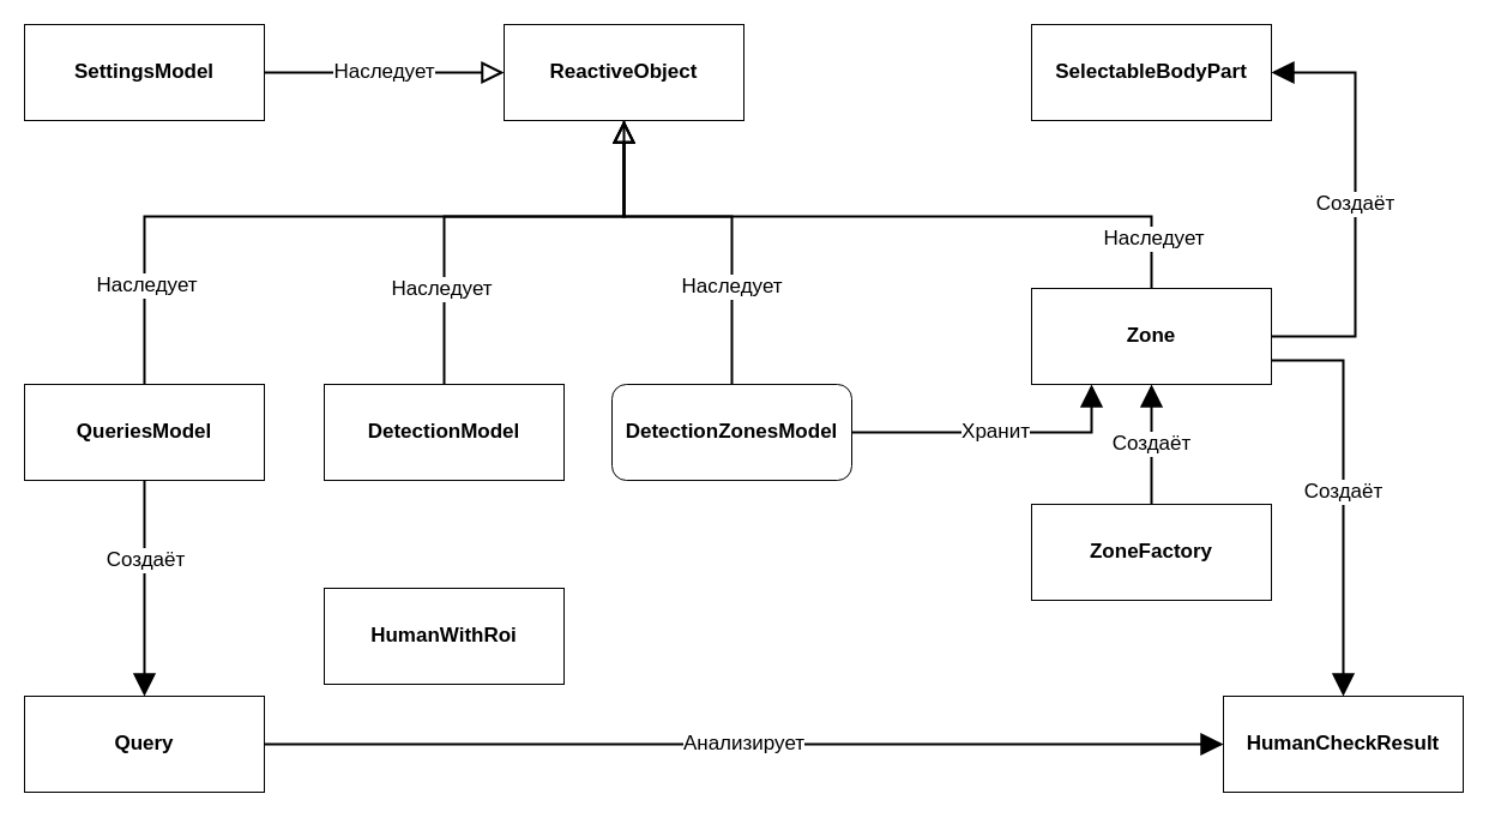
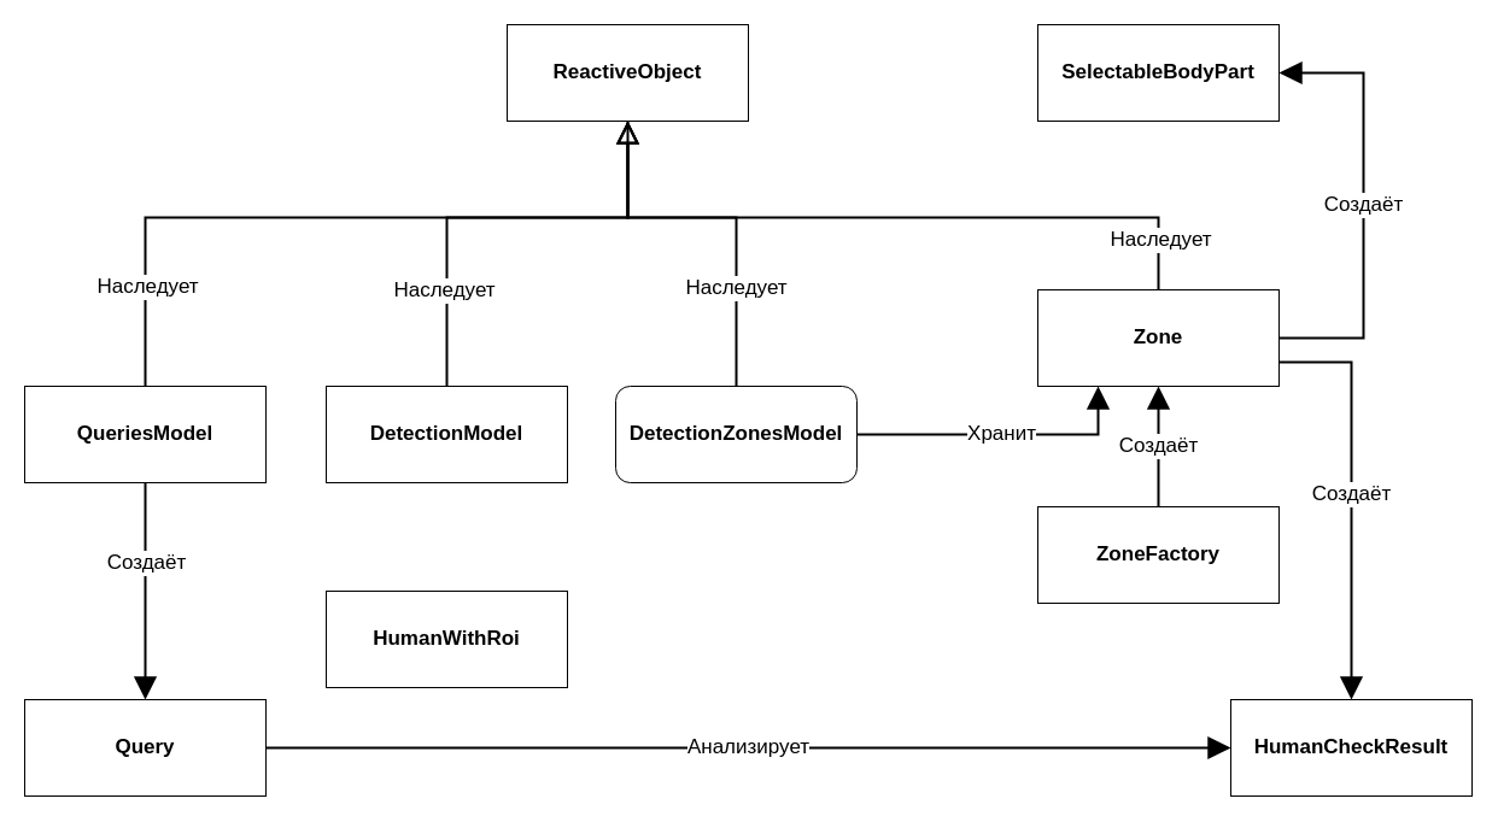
  <mxCell id="0" />
  <mxCell id="1" parent="0" />
  <mxCell id="2" value="ReactiveObject" style="rounded=0;whiteSpace=wrap;html=1;fontSize=17;fontStyle=1" parent="1" vertex="1"><mxGeometry x="420" y="20" width="200" height="80" as="geometry" /></mxCell>
  <mxCell id="3" style="edgeStyle=orthogonalEdgeStyle;rounded=0;orthogonalLoop=1;jettySize=auto;html=1;exitX=0.5;exitY=0;exitDx=0;exitDy=0;entryX=0.5;entryY=1;entryDx=0;entryDy=0;fontSize=17;endArrow=none;endFill=0;startSize=6;endSize=14;strokeWidth=2;" parent="1" source="7" target="2" edge="1"><mxGeometry relative="1" as="geometry"><Array as="points"><mxPoint x="610" y="180" /><mxPoint x="520" y="180" /></Array></mxGeometry></mxCell>
  <mxCell id="4" value="Наследует" style="edgeLabel;html=1;align=center;verticalAlign=middle;resizable=0;points=[];fontSize=17;" parent="3" vertex="1" connectable="0"><mxGeometry x="-0.471" y="1" relative="1" as="geometry"><mxPoint as="offset" /></mxGeometry></mxCell>
  <mxCell id="5" value="Хранит" style="edgeStyle=orthogonalEdgeStyle;rounded=0;orthogonalLoop=1;jettySize=auto;html=1;exitX=1;exitY=0.5;exitDx=0;exitDy=0;entryX=0.25;entryY=1;entryDx=0;entryDy=0;fontSize=17;endArrow=block;endFill=1;startSize=6;endSize=14;strokeWidth=2;" parent="1" source="7" target="17" edge="1"><mxGeometry relative="1" as="geometry"><Array as="points"><mxPoint x="910" y="360" /></Array></mxGeometry></mxCell>
  <mxCell id="6" value="Создаёт" style="edgeStyle=orthogonalEdgeStyle;rounded=0;orthogonalLoop=1;jettySize=auto;html=1;exitX=1;exitY=0.75;exitDx=0;exitDy=0;fontSize=17;endArrow=block;endFill=1;startSize=6;endSize=14;strokeWidth=2;entryX=0.5;entryY=0;entryDx=0;entryDy=0;" parent="1" source="17" target="24" edge="1"><mxGeometry relative="1" as="geometry"><mxPoint x="610" y="490" as="targetPoint" /></mxGeometry></mxCell>
  <mxCell id="7" value="DetectionZonesModel" style="whiteSpace=wrap;html=1;fontSize=17;fontStyle=1;rounded=1;" parent="1" vertex="1"><mxGeometry x="510" y="320" width="200" height="80" as="geometry" /></mxCell>
  <mxCell id="8" value="Создаёт" style="edgeStyle=orthogonalEdgeStyle;rounded=0;orthogonalLoop=1;jettySize=auto;html=1;exitX=0.5;exitY=0;exitDx=0;exitDy=0;entryX=0.5;entryY=1;entryDx=0;entryDy=0;fontSize=17;endArrow=block;endFill=1;startSize=6;endSize=14;strokeWidth=2;" parent="1" source="9" target="17" edge="1"><mxGeometry relative="1" as="geometry" /></mxCell>
  <mxCell id="9" value="ZoneFactory" style="rounded=0;whiteSpace=wrap;html=1;fontSize=17;fontStyle=1" parent="1" vertex="1"><mxGeometry x="860" y="420" width="200" height="80" as="geometry" /></mxCell>
- <mxCell id="10" value="Наследует" style="edgeStyle=orthogonalEdgeStyle;rounded=0;orthogonalLoop=1;jettySize=auto;html=1;exitX=1;exitY=0.5;exitDx=0;exitDy=0;entryX=0;entryY=0.5;entryDx=0;entryDy=0;fontSize=17;endArrow=block;endFill=0;startSize=6;endSize=14;strokeWidth=2;" parent="1" source="11" target="2" edge="1"><mxGeometry relative="1" as="geometry" /></mxCell>
- <mxCell id="11" value="SettingsModel" style="rounded=0;whiteSpace=wrap;html=1;fontSize=17;fontStyle=1" parent="1" vertex="1"><mxGeometry x="20" y="20" width="200" height="80" as="geometry" /></mxCell>
  <mxCell id="12" style="edgeStyle=orthogonalEdgeStyle;rounded=0;orthogonalLoop=1;jettySize=auto;html=1;exitX=0.5;exitY=0;exitDx=0;exitDy=0;fontSize=17;endArrow=block;endFill=0;startSize=6;endSize=14;strokeWidth=2;" parent="1" source="14" edge="1"><mxGeometry relative="1" as="geometry"><mxPoint x="520" y="100" as="targetPoint" /><Array as="points"><mxPoint x="370" y="180" /><mxPoint x="520" y="180" /></Array></mxGeometry></mxCell>
  <mxCell id="13" value="Наследует" style="edgeLabel;html=1;align=center;verticalAlign=middle;resizable=0;points=[];fontSize=17;" parent="12" vertex="1" connectable="0"><mxGeometry x="-0.568" y="3" relative="1" as="geometry"><mxPoint as="offset" /></mxGeometry></mxCell>
  <mxCell id="14" value="DetectionModel" style="rounded=0;whiteSpace=wrap;html=1;fontSize=17;fontStyle=1" parent="1" vertex="1"><mxGeometry x="270" y="320" width="200" height="80" as="geometry" /></mxCell>
  <mxCell id="15" style="edgeStyle=orthogonalEdgeStyle;rounded=0;orthogonalLoop=1;jettySize=auto;html=1;exitX=0.5;exitY=0;exitDx=0;exitDy=0;entryX=0.5;entryY=1;entryDx=0;entryDy=0;fontSize=17;endArrow=block;endFill=0;startSize=6;endSize=14;strokeWidth=2;" parent="1" source="17" target="2" edge="1"><mxGeometry relative="1" as="geometry"><Array as="points"><mxPoint x="960" y="180" /><mxPoint x="520" y="180" /></Array></mxGeometry></mxCell>
  <mxCell id="16" value="Наследует" style="edgeLabel;html=1;align=center;verticalAlign=middle;resizable=0;points=[];fontSize=17;" parent="15" vertex="1" connectable="0"><mxGeometry x="-0.855" y="-1" relative="1" as="geometry"><mxPoint as="offset" /></mxGeometry></mxCell>
  <mxCell id="17" value="Zone" style="rounded=0;whiteSpace=wrap;html=1;fontSize=17;fontStyle=1" parent="1" vertex="1"><mxGeometry x="860" y="240" width="200" height="80" as="geometry" /></mxCell>
  <mxCell id="18" style="edgeStyle=orthogonalEdgeStyle;rounded=0;orthogonalLoop=1;jettySize=auto;html=1;exitX=0.5;exitY=0;exitDx=0;exitDy=0;entryX=0.5;entryY=1;entryDx=0;entryDy=0;fontSize=17;endArrow=block;endFill=0;startSize=6;endSize=14;strokeWidth=2;" parent="1" source="22" target="2" edge="1"><mxGeometry relative="1" as="geometry"><Array as="points"><mxPoint x="120" y="180" /><mxPoint x="520" y="180" /></Array></mxGeometry></mxCell>
  <mxCell id="19" value="Наследует" style="edgeLabel;html=1;align=center;verticalAlign=middle;resizable=0;points=[];fontSize=17;" parent="18" vertex="1" connectable="0"><mxGeometry x="-0.732" y="-1" relative="1" as="geometry"><mxPoint as="offset" /></mxGeometry></mxCell>
  <mxCell id="20" style="edgeStyle=orthogonalEdgeStyle;rounded=0;orthogonalLoop=1;jettySize=auto;html=1;exitX=0.5;exitY=1;exitDx=0;exitDy=0;entryX=0.5;entryY=0;entryDx=0;entryDy=0;fontSize=17;endArrow=block;endFill=1;startSize=6;endSize=14;strokeWidth=2;" parent="1" source="22" target="28" edge="1"><mxGeometry relative="1" as="geometry" /></mxCell>
  <mxCell id="21" value="Создаёт" style="edgeLabel;html=1;align=center;verticalAlign=middle;resizable=0;points=[];fontSize=17;" parent="20" vertex="1" connectable="0"><mxGeometry x="-0.268" relative="1" as="geometry"><mxPoint as="offset" /></mxGeometry></mxCell>
  <mxCell id="22" value="QueriesModel" style="rounded=0;whiteSpace=wrap;html=1;fontSize=17;fontStyle=1" parent="1" vertex="1"><mxGeometry x="20" y="320" width="200" height="80" as="geometry" /></mxCell>
  <mxCell id="23" value="HumanWithRoi" style="rounded=0;whiteSpace=wrap;html=1;fontSize=17;fontStyle=1" parent="1" vertex="1"><mxGeometry x="270" y="490" width="200" height="80" as="geometry" /></mxCell>
  <mxCell id="24" value="HumanCheckResult" style="rounded=0;whiteSpace=wrap;html=1;fontSize=17;fontStyle=1" parent="1" vertex="1"><mxGeometry x="1020" y="580" width="200" height="80" as="geometry" /></mxCell>
  <mxCell id="25" value="SelectableBodyPart" style="rounded=0;whiteSpace=wrap;html=1;fontSize=17;fontStyle=1" parent="1" vertex="1"><mxGeometry x="860" y="20" width="200" height="80" as="geometry" /></mxCell>
  <mxCell id="26" value="Создаёт" style="edgeStyle=orthogonalEdgeStyle;rounded=0;orthogonalLoop=1;jettySize=auto;html=1;exitX=1;exitY=0.5;exitDx=0;exitDy=0;entryX=1;entryY=0.5;entryDx=0;entryDy=0;fontSize=17;endArrow=block;endFill=1;startSize=6;endSize=14;strokeWidth=2;" parent="1" source="17" target="25" edge="1"><mxGeometry relative="1" as="geometry"><mxPoint x="970" y="430" as="sourcePoint" /><mxPoint x="970" y="330" as="targetPoint" /><Array as="points"><mxPoint x="1130" y="280" /><mxPoint x="1130" y="60" /></Array></mxGeometry></mxCell>
  <mxCell id="27" value="Анализирует" style="edgeStyle=orthogonalEdgeStyle;rounded=0;orthogonalLoop=1;jettySize=auto;html=1;exitX=1;exitY=0.5;exitDx=0;exitDy=0;entryX=0;entryY=0.5;entryDx=0;entryDy=0;fontSize=17;endArrow=block;endFill=1;startSize=6;endSize=14;strokeWidth=2;" parent="1" source="28" target="24" edge="1"><mxGeometry relative="1" as="geometry" /></mxCell>
  <mxCell id="28" value="Query" style="rounded=0;whiteSpace=wrap;html=1;fontSize=17;fontStyle=1" parent="1" vertex="1"><mxGeometry x="20" y="580" width="200" height="80" as="geometry" /></mxCell>
